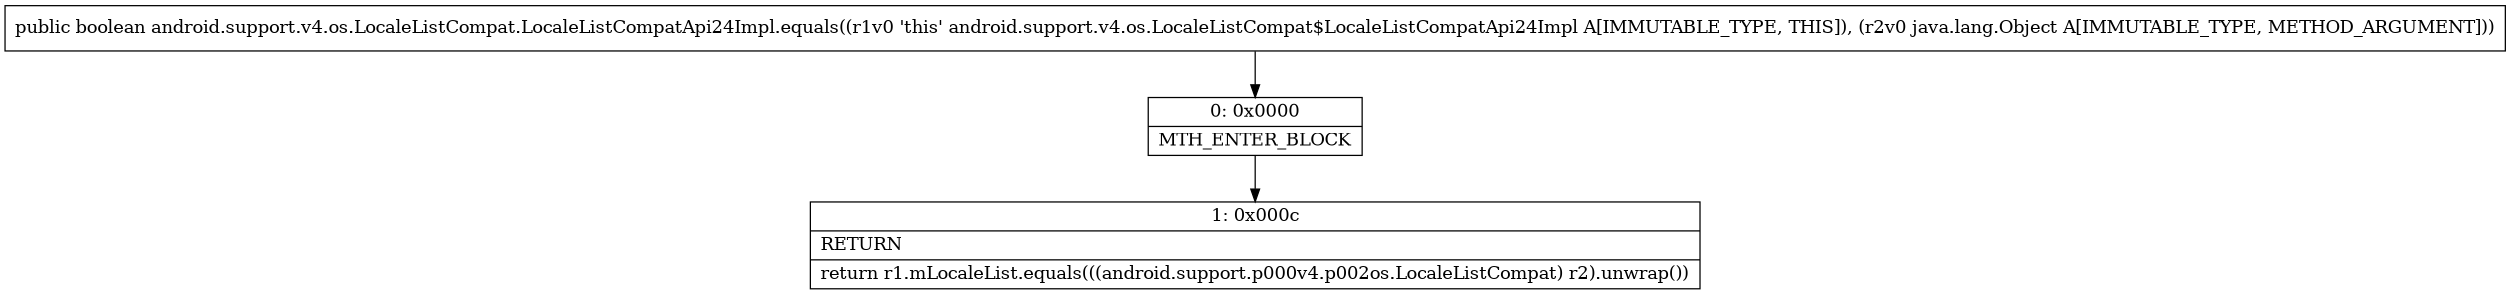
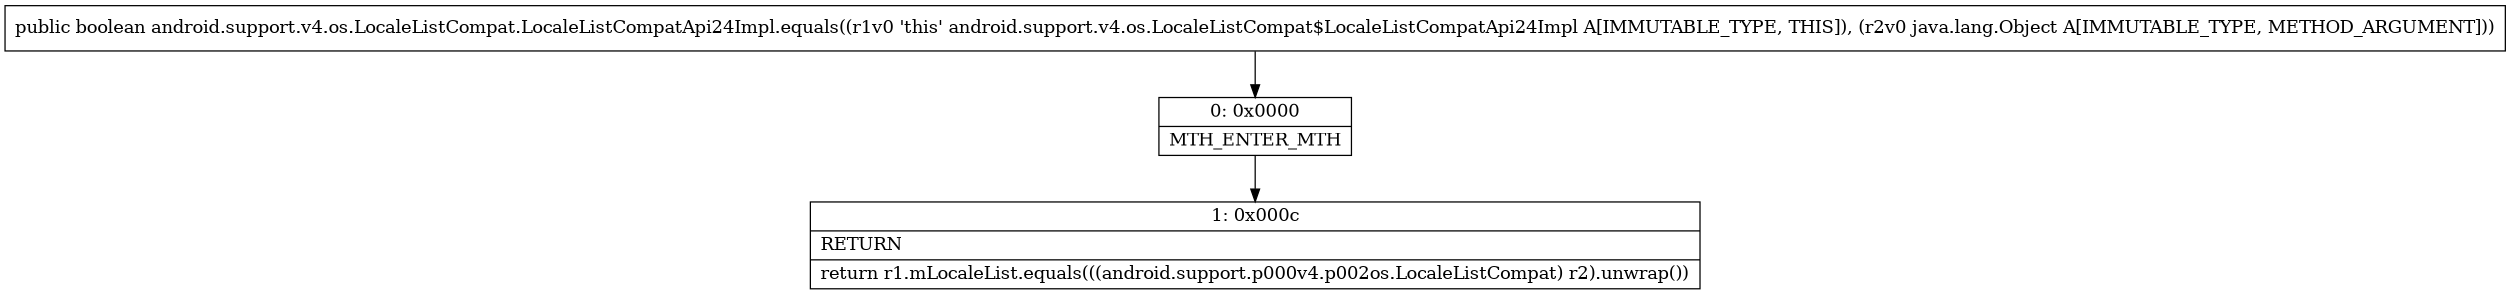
  digraph {
    node [shape=record]
-   n1 [label="{0\:\ 0x0000|MTH_ENTER_BLOCK\l}"]
+   n1 [label="{0\:\ 0x0000|MTH_ENTER_MTH\l}"]
    n2 [label="{1\:\ 0x000c|RETURN\l|return r1.mLocaleList.equals(((android.support.p000v4.p002os.LocaleListCompat) r2).unwrap())\l}"]
    n3 [label="{public boolean android.support.v4.os.LocaleListCompat.LocaleListCompatApi24Impl.equals((r1v0 'this' android.support.v4.os.LocaleListCompat$LocaleListCompatApi24Impl A[IMMUTABLE_TYPE, THIS]), (r2v0 java.lang.Object A[IMMUTABLE_TYPE, METHOD_ARGUMENT])) }"]
    n1 -> n2
    n3 -> n1
  }
